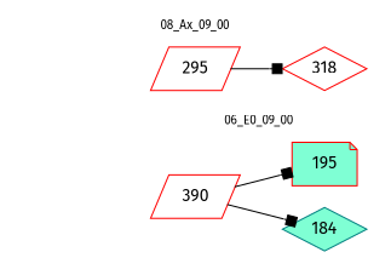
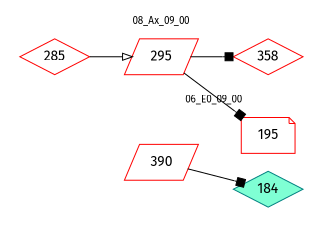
  digraph {
    fontname="Fira Sans"
    rankdir=LR
    node [color=red fillcolor=white fontname="Fira Sans" shape=diamond style=filled]
    edge [arrowhead=box color=black fontname="Fira Sans"]
+   n1 [label=285]
    n2 [label=295 shape=parallelogram]
-   n3 [label=318]
+   n3 [label=358]
    n4 [label=390 shape=parallelogram]
    n5 [color=teal fillcolor=aquamarine label=184]
-   n6 [fillcolor=aquamarine label=195 shape=note]
+   n6 [label=195 shape=note]
    subgraph cluster_1 {
      color=white
      fontsize=10
      label="08_Ax_09_00"
+     n1
      n2
      n3
    }
    subgraph cluster_2 {
      color=white
      fontsize=10
      label="06_E0_09_00"
      n4
      n5
      n6
    }
+   n1 -> n2 [arrowhead=onormal]
    n2 -> n3
    n4 -> n5
-   n4 -> n6
+   n2 -> n6
  }
